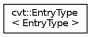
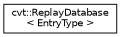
  digraph {
    rankdir=LR
-   n1 [color=black fillcolor=white fontname=Helvetica fontsize=10 height=0.2 label="cvt::EntryType\l\< EntryType \>" shape=record style=filled width=0.4]
+   n1 [color=black fillcolor=white fontname=Helvetica fontsize=10 height=0.2 label="cvt::ReplayDatabase\l\< EntryType \>" shape=record style=filled width=0.4]
  }
